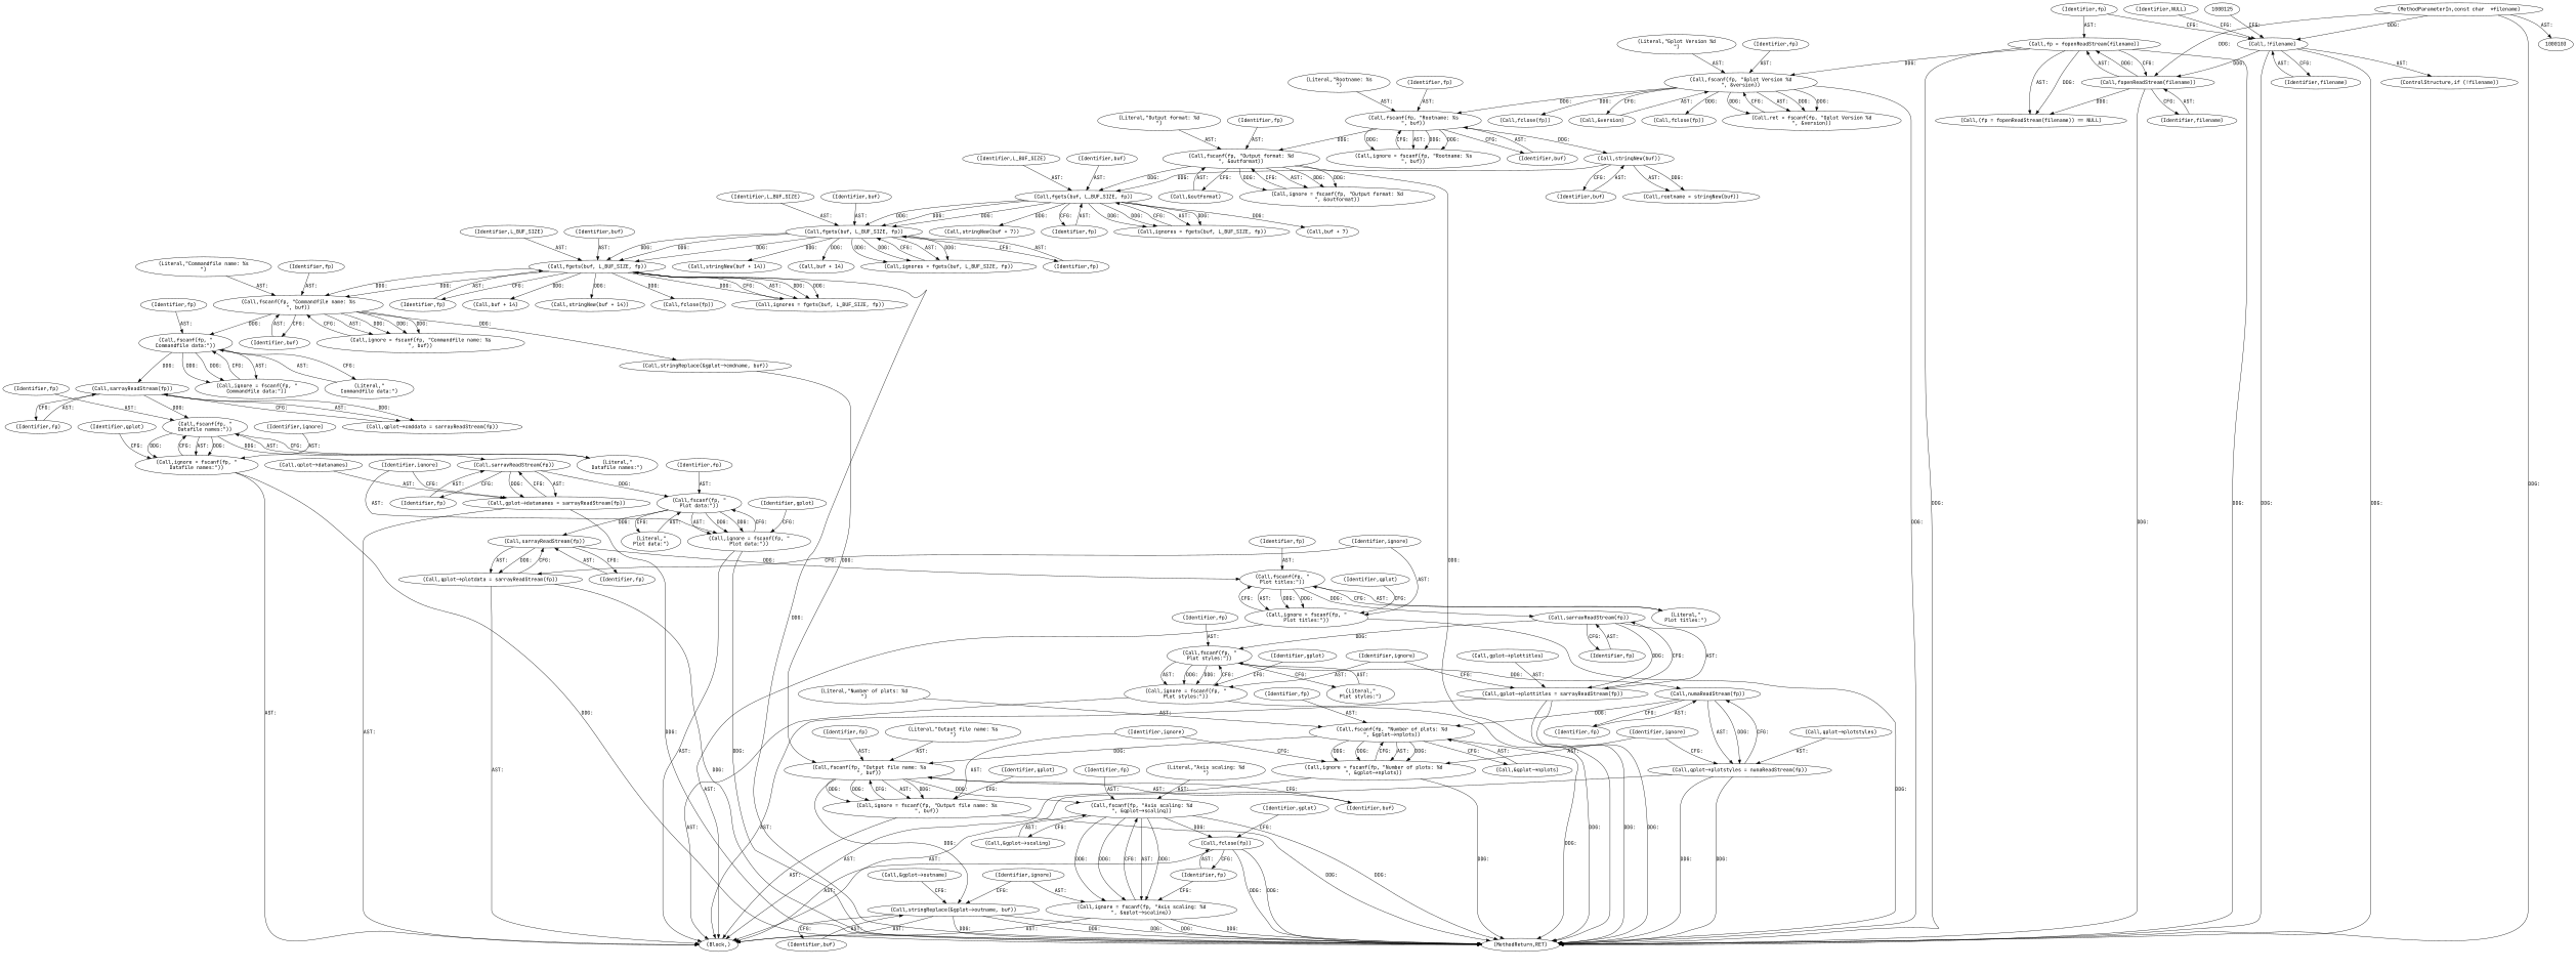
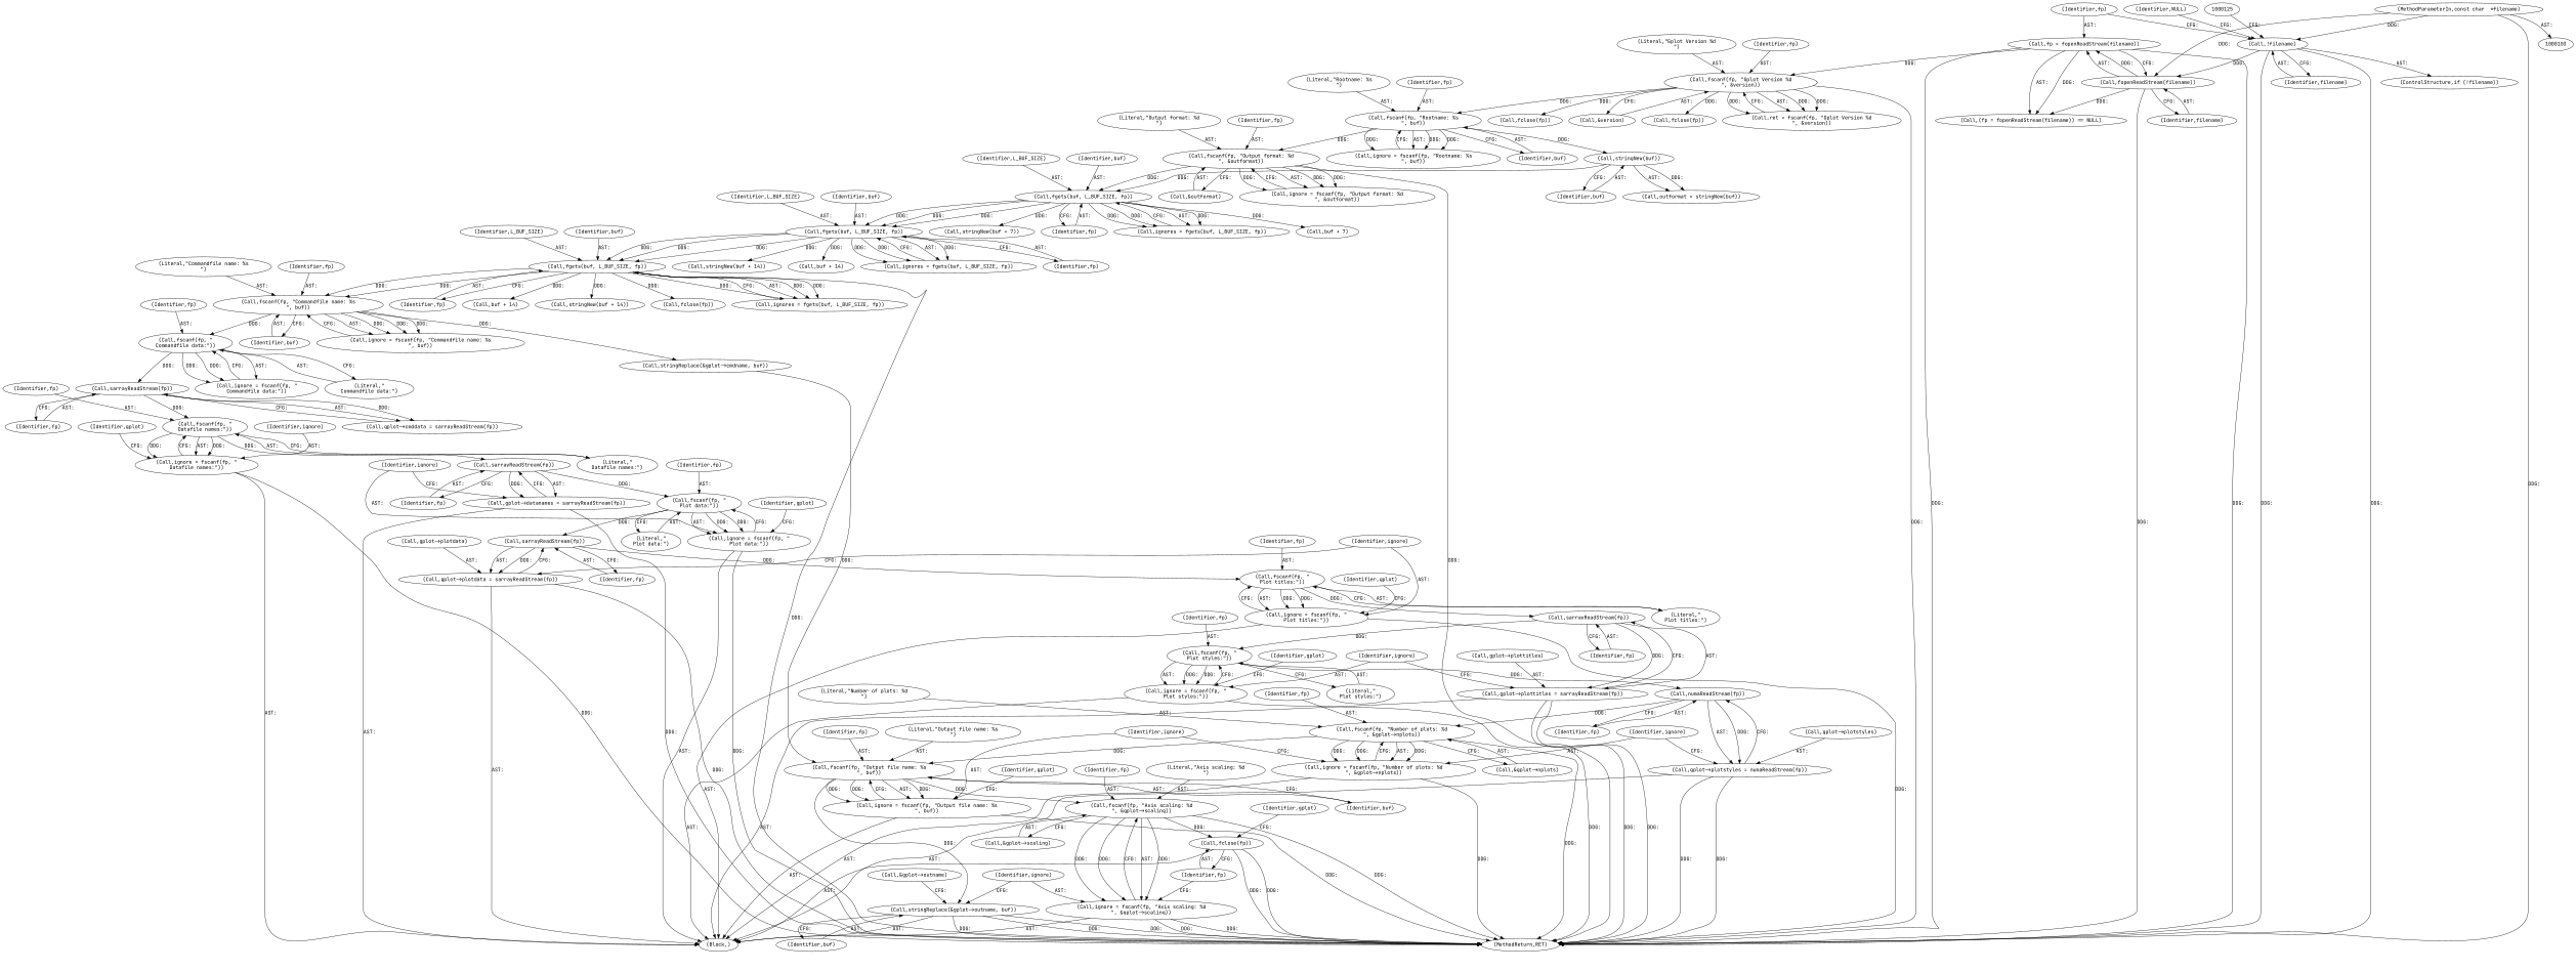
  digraph {
    fontname="JetBrains Mono"
    node [fontname="JetBrains Mono"]
    edge [fontname="JetBrains Mono"]
    n1 [label="(Call,fscanf(fp, \"\nDatafile names:\"))"]
    n2 [label="(Call,ignore = fscanf(fp, \"\nDatafile names:\"))"]
    n3 [label="(Call,sarrayReadStream(fp))"]
    n4 [label="(Literal,\"\nDatafile names:\")"]
    n5 [label="(MethodReturn,RET)"]
    n6 [label="(Block,)"]
    n7 [label="(Call,gplot->datanames = sarrayReadStream(fp))"]
    n8 [label="(Call,fscanf(fp, \"\nPlot data:\"))"]
    n9 [label="(Identifier,fp)"]
    n10 [label="(Call,sarrayReadStream(fp))"]
    n11 [label="(Identifier,fp)"]
    n12 [label="(Call,gplot->cmddata = sarrayReadStream(fp))"]
    n13 [label="(Call,fscanf(fp, \"\nCommandfile data:\"))"]
    n14 [label="(Call,ignore = fscanf(fp, \"\nCommandfile data:\"))"]
    n15 [label="(Literal,\"\nCommandfile data:\")"]
    n16 [label="(Call,fscanf(fp, \"Commandfile name: %s\n\", buf))"]
    n17 [label="(Call,stringReplace(&gplot->cmdname, buf))"]
    n18 [label="(Identifier,buf)"]
    n19 [label="(Call,ignore = fscanf(fp, \"Commandfile name: %s\n\", buf))"]
    n20 [label="(Call,fscanf(fp, \"Output file name: %s\n\", buf))"]
    n21 [label="(Call,fgets(buf, L_BUF_SIZE, fp))"]
    n22 [label="(Identifier,fp)"]
    n23 [label="(Call,buf + 14)"]
    n24 [label="(Call,stringNew(buf + 14))"]
    n25 [label="(Call,fclose(fp))"]
    n26 [label="(Call,ignores = fgets(buf, L_BUF_SIZE, fp))"]
    n27 [label="(Call,fgets(buf, L_BUF_SIZE, fp))"]
    n28 [label="(Call,stringNew(buf + 14))"]
    n29 [label="(Call,buf + 14)"]
    n30 [label="(Call,ignores = fgets(buf, L_BUF_SIZE, fp))"]
    n31 [label="(Identifier,fp)"]
    n32 [label="(Call,fgets(buf, L_BUF_SIZE, fp))"]
    n33 [label="(Call,stringNew(buf + 7))"]
    n34 [label="(Identifier,fp)"]
    n35 [label="(Call,ignores = fgets(buf, L_BUF_SIZE, fp))"]
    n36 [label="(Call,buf + 7)"]
    n37 [label="(Call,stringNew(buf))"]
    n38 [label="(Identifier,buf)"]
-   n39 [label="(Call,rootname = stringNew(buf))"]
+   n39 [label="(Call,outformat = stringNew(buf))"]
    n40 [label="(Call,fscanf(fp, \"Rootname: %s\n\", buf))"]
    n41 [label="(Call,fscanf(fp, \"Output format: %d\n\", &outformat))"]
    n42 [label="(Call,ignore = fscanf(fp, \"Rootname: %s\n\", buf))"]
    n43 [label="(Identifier,buf)"]
    n44 [label="(Call,&outformat)"]
    n45 [label="(Call,ignore = fscanf(fp, \"Output format: %d\n\", &outformat))"]
    n46 [label="(Call,fscanf(fp, \"Gplot Version %d\n\", &version))"]
    n47 [label="(Call,ret = fscanf(fp, \"Gplot Version %d\n\", &version))"]
    n48 [label="(Call,fclose(fp))"]
    n49 [label="(Call,&version)"]
    n50 [label="(Call,fclose(fp))"]
    n51 [label="(Call,fp = fopenReadStream(filename))"]
    n52 [label="(Call,fopenReadStream(filename))"]
    n53 [label="(Call,(fp = fopenReadStream(filename)) == NULL)"]
    n54 [label="(Identifier,filename)"]
    n55 [label="(Call,!filename)"]
    n56 [label="(ControlStructure,if (!filename))"]
    n57 [label="(Identifier,filename)"]
    n58 [label="(MethodParameterIn,const char  *filename)"]
    1000103
    n60 [label="(Call,ignore = fscanf(fp, \"\nPlot data:\"))"]
    n61 [label="(Call,sarrayReadStream(fp))"]
    n62 [label="(Literal,\"\nPlot data:\")"]
    n63 [label="(Call,gplot->plotdata = sarrayReadStream(fp))"]
    n64 [label="(Call,fscanf(fp, \"\nPlot titles:\"))"]
    n65 [label="(Identifier,fp)"]
    n66 [label="(Call,ignore = fscanf(fp, \"\nPlot titles:\"))"]
    n67 [label="(Call,sarrayReadStream(fp))"]
    n68 [label="(Literal,\"\nPlot titles:\")"]
    n69 [label="(Call,gplot->plottitles = sarrayReadStream(fp))"]
    n70 [label="(Call,fscanf(fp, \"\nPlot styles:\"))"]
    n71 [label="(Identifier,fp)"]
    n72 [label="(Call,ignore = fscanf(fp, \"\nPlot styles:\"))"]
    n73 [label="(Call,numaReadStream(fp))"]
    n74 [label="(Literal,\"\nPlot styles:\")"]
    n75 [label="(Call,gplot->plotstyles = numaReadStream(fp))"]
    n76 [label="(Call,fscanf(fp, \"Number of plots: %d\n\", &gplot->nplots))"]
    n77 [label="(Identifier,fp)"]
    n78 [label="(Call,ignore = fscanf(fp, \"Number of plots: %d\n\", &gplot->nplots))"]
    n79 [label="(Call,&gplot->nplots)"]
    n80 [label="(Call,ignore = fscanf(fp, \"Output file name: %s\n\", buf))"]
    n81 [label="(Call,stringReplace(&gplot->outname, buf))"]
    n82 [label="(Call,fscanf(fp, \"Axis scaling: %d\n\", &gplot->scaling))"]
    n83 [label="(Identifier,buf)"]
    n84 [label="(Identifier,buf)"]
    n85 [label="(Call,ignore = fscanf(fp, \"Axis scaling: %d\n\", &gplot->scaling))"]
    n86 [label="(Call,fclose(fp))"]
    n87 [label="(Call,&gplot->scaling)"]
    n88 [label="(Identifier,fp)"]
    n89 [label="(Identifier,fp)"]
    n90 [label="(Identifier,ignore)"]
    n91 [label="(Identifier,ignore)"]
    n92 [label="(Identifier,fp)"]
    n93 [label="(Literal,\"Rootname: %s\n\")"]
    n94 [label="(Identifier,gplot)"]
    n95 [label="(Identifier,fp)"]
-   n96 [label="(Call,gplot->datanames)"]
    n97 [label="(Identifier,buf)"]
    n98 [label="(Call,gplot->plottitles)"]
    n99 [label="(Identifier,fp)"]
    n100 [label="(Literal,\"Number of plots: %d\n\")"]
    n101 [label="(Identifier,gplot)"]
    n102 [label="(Identifier,ignore)"]
    n103 [label="(Identifier,ignore)"]
    n104 [label="(Literal,\"Gplot Version %d\n\")"]
+   n105 [label="(Call,gplot->plotdata)"]
    n106 [label="(Identifier,ignore)"]
    n107 [label="(Call,&gplot->outname)"]
    n108 [label="(Identifier,L_BUF_SIZE)"]
    n109 [label="(Literal,\"Commandfile name: %s\n\")"]
    n110 [label="(Identifier,fp)"]
    n111 [label="(Identifier,L_BUF_SIZE)"]
    n112 [label="(Identifier,gplot)"]
    n113 [label="(Identifier,fp)"]
    n114 [label="(Identifier,fp)"]
    n115 [label="(Literal,\"Output format: %d\n\")"]
    n116 [label="(Identifier,fp)"]
    n117 [label="(Identifier,fp)"]
    n118 [label="(Identifier,ignore)"]
    n119 [label="(Identifier,buf)"]
    n120 [label="(Call,gplot->plotstyles)"]
    n121 [label="(Identifier,L_BUF_SIZE)"]
    n122 [label="(Identifier,fp)"]
    n123 [label="(Identifier,fp)"]
    n124 [label="(Literal,\"Output file name: %s\n\")"]
    n125 [label="(Identifier,fp)"]
    n126 [label="(Identifier,buf)"]
    n127 [label="(Identifier,gplot)"]
    n128 [label="(Literal,\"Axis scaling: %d\n\")"]
    n129 [label="(Identifier,ignore)"]
    n130 [label="(Identifier,fp)"]
    n131 [label="(Identifier,gplot)"]
    n132 [label="(Identifier,gplot)"]
    n133 [label="(Identifier,NULL)"]
    1000125
    n1 -> n2 [label="AST: "]
    n1 -> n2 [label="DDG: "]
    n1 -> n2 [label="DDG: "]
    n1 -> n3 [label="DDG: "]
    n1 -> n4 [label="CFG: "]
    n2 -> n1 [label="CFG: "]
    n2 -> n5 [label="DDG: "]
    n2 -> n6 [label="AST: "]
    n3 -> n7 [label="AST: "]
    n3 -> n7 [label="DDG: "]
    n3 -> n8 [label="DDG: "]
    n3 -> n9 [label="CFG: "]
    n4 -> n1 [label="AST: "]
    n7 -> n3 [label="CFG: "]
    n7 -> n5 [label="DDG: "]
    n7 -> n6 [label="AST: "]
    n8 -> n60 [label="AST: "]
    n8 -> n60 [label="DDG: "]
    n8 -> n60 [label="DDG: "]
    n8 -> n61 [label="DDG: "]
    n8 -> n62 [label="CFG: "]
    n9 -> n3 [label="AST: "]
    n10 -> n1 [label="DDG: "]
    n10 -> n11 [label="CFG: "]
    n10 -> n12 [label="AST: "]
    n10 -> n12 [label="DDG: "]
    n11 -> n10 [label="AST: "]
    n12 -> n10 [label="CFG: "]
    n13 -> n10 [label="DDG: "]
    n13 -> n14 [label="AST: "]
    n13 -> n14 [label="DDG: "]
    n13 -> n14 [label="DDG: "]
    n13 -> n15 [label="CFG: "]
    n14 -> n13 [label="CFG: "]
    n15 -> n13 [label="AST: "]
    n16 -> n13 [label="DDG: "]
    n16 -> n17 [label="DDG: "]
    n16 -> n18 [label="CFG: "]
    n16 -> n19 [label="AST: "]
    n16 -> n19 [label="DDG: "]
    n16 -> n19 [label="DDG: "]
    n16 -> n19 [label="DDG: "]
    n17 -> n20 [label="DDG: "]
    n18 -> n16 [label="AST: "]
    n19 -> n16 [label="CFG: "]
    n20 -> n80 [label="AST: "]
    n20 -> n80 [label="DDG: "]
    n20 -> n80 [label="DDG: "]
    n20 -> n80 [label="DDG: "]
    n20 -> n81 [label="DDG: "]
    n20 -> n82 [label="DDG: "]
    n20 -> n83 [label="CFG: "]
    n21 -> n5 [label="DDG: "]
    n21 -> n16 [label="DDG: "]
    n21 -> n16 [label="DDG: "]
    n21 -> n22 [label="CFG: "]
    n21 -> n23 [label="DDG: "]
    n21 -> n24 [label="DDG: "]
    n21 -> n25 [label="DDG: "]
    n21 -> n26 [label="AST: "]
    n21 -> n26 [label="DDG: "]
    n21 -> n26 [label="DDG: "]
    n21 -> n26 [label="DDG: "]
    n22 -> n21 [label="AST: "]
    n26 -> n21 [label="CFG: "]
    n27 -> n21 [label="DDG: "]
    n27 -> n21 [label="DDG: "]
    n27 -> n21 [label="DDG: "]
    n27 -> n28 [label="DDG: "]
    n27 -> n29 [label="DDG: "]
    n27 -> n30 [label="AST: "]
    n27 -> n30 [label="DDG: "]
    n27 -> n30 [label="DDG: "]
    n27 -> n30 [label="DDG: "]
    n27 -> n31 [label="CFG: "]
    n30 -> n27 [label="CFG: "]
    n31 -> n27 [label="AST: "]
    n32 -> n27 [label="DDG: "]
    n32 -> n27 [label="DDG: "]
    n32 -> n27 [label="DDG: "]
    n32 -> n33 [label="DDG: "]
    n32 -> n34 [label="CFG: "]
    n32 -> n35 [label="AST: "]
    n32 -> n35 [label="DDG: "]
    n32 -> n35 [label="DDG: "]
    n32 -> n35 [label="DDG: "]
    n32 -> n36 [label="DDG: "]
    n34 -> n32 [label="AST: "]
    n35 -> n32 [label="CFG: "]
    n37 -> n32 [label="DDG: "]
    n37 -> n38 [label="CFG: "]
    n37 -> n39 [label="AST: "]
    n37 -> n39 [label="DDG: "]
    n38 -> n37 [label="AST: "]
    n40 -> n37 [label="DDG: "]
    n40 -> n41 [label="DDG: "]
    n40 -> n42 [label="AST: "]
    n40 -> n42 [label="DDG: "]
    n40 -> n42 [label="DDG: "]
    n40 -> n42 [label="DDG: "]
    n40 -> n43 [label="CFG: "]
    n41 -> n5 [label="DDG: "]
    n41 -> n32 [label="DDG: "]
    n41 -> n44 [label="CFG: "]
    n41 -> n45 [label="AST: "]
    n41 -> n45 [label="DDG: "]
    n41 -> n45 [label="DDG: "]
    n41 -> n45 [label="DDG: "]
    n42 -> n40 [label="CFG: "]
    n43 -> n40 [label="AST: "]
    n44 -> n41 [label="AST: "]
    n45 -> n41 [label="CFG: "]
    n46 -> n5 [label="DDG: "]
    n46 -> n40 [label="DDG: "]
    n46 -> n47 [label="AST: "]
    n46 -> n47 [label="DDG: "]
    n46 -> n47 [label="DDG: "]
    n46 -> n47 [label="DDG: "]
    n46 -> n48 [label="DDG: "]
    n46 -> n49 [label="CFG: "]
    n46 -> n50 [label="DDG: "]
    n47 -> n46 [label="CFG: "]
    n49 -> n46 [label="AST: "]
    n51 -> n5 [label="DDG: "]
    n51 -> n5 [label="DDG: "]
    n51 -> n46 [label="DDG: "]
    n51 -> n52 [label="CFG: "]
    n51 -> n53 [label="AST: "]
    n51 -> n53 [label="DDG: "]
    n52 -> n5 [label="DDG: "]
    n52 -> n51 [label="AST: "]
    n52 -> n51 [label="DDG: "]
    n52 -> n53 [label="DDG: "]
    n52 -> n54 [label="CFG: "]
    n54 -> n52 [label="AST: "]
    n55 -> n5 [label="DDG: "]
    n55 -> n5 [label="DDG: "]
    n55 -> n52 [label="DDG: "]
    n55 -> n56 [label="AST: "]
    n55 -> n57 [label="CFG: "]
    n57 -> n55 [label="AST: "]
    n58 -> n5 [label="DDG: "]
    n58 -> n52 [label="DDG: "]
    n58 -> n55 [label="DDG: "]
    n58 -> 1000103 [label="AST: "]
    n60 -> n5 [label="DDG: "]
    n60 -> n6 [label="AST: "]
    n60 -> n8 [label="CFG: "]
    n61 -> n63 [label="AST: "]
    n61 -> n63 [label="DDG: "]
    n61 -> n64 [label="DDG: "]
    n61 -> n65 [label="CFG: "]
    n62 -> n8 [label="AST: "]
    n63 -> n5 [label="DDG: "]
    n63 -> n6 [label="AST: "]
    n63 -> n61 [label="CFG: "]
    n64 -> n66 [label="AST: "]
    n64 -> n66 [label="DDG: "]
    n64 -> n66 [label="DDG: "]
    n64 -> n67 [label="DDG: "]
    n64 -> n68 [label="CFG: "]
    n65 -> n61 [label="AST: "]
    n66 -> n5 [label="DDG: "]
    n66 -> n6 [label="AST: "]
    n66 -> n64 [label="CFG: "]
    n67 -> n69 [label="AST: "]
    n67 -> n69 [label="DDG: "]
    n67 -> n70 [label="DDG: "]
    n67 -> n71 [label="CFG: "]
    n68 -> n64 [label="AST: "]
    n69 -> n5 [label="DDG: "]
    n69 -> n5 [label="DDG: "]
    n69 -> n6 [label="AST: "]
    n69 -> n67 [label="CFG: "]
    n70 -> n72 [label="AST: "]
    n70 -> n72 [label="DDG: "]
    n70 -> n72 [label="DDG: "]
    n70 -> n73 [label="DDG: "]
    n70 -> n74 [label="CFG: "]
    n71 -> n67 [label="AST: "]
    n72 -> n5 [label="DDG: "]
    n72 -> n6 [label="AST: "]
    n72 -> n70 [label="CFG: "]
    n73 -> n75 [label="AST: "]
    n73 -> n75 [label="DDG: "]
    n73 -> n76 [label="DDG: "]
    n73 -> n77 [label="CFG: "]
    n74 -> n70 [label="AST: "]
    n75 -> n5 [label="DDG: "]
    n75 -> n5 [label="DDG: "]
    n75 -> n6 [label="AST: "]
    n75 -> n73 [label="CFG: "]
    n76 -> n5 [label="DDG: "]
    n76 -> n20 [label="DDG: "]
    n76 -> n78 [label="AST: "]
    n76 -> n78 [label="DDG: "]
    n76 -> n78 [label="DDG: "]
    n76 -> n78 [label="DDG: "]
    n76 -> n79 [label="CFG: "]
    n77 -> n73 [label="AST: "]
    n78 -> n5 [label="DDG: "]
    n78 -> n6 [label="AST: "]
    n78 -> n76 [label="CFG: "]
    n79 -> n76 [label="AST: "]
    n80 -> n5 [label="DDG: "]
    n80 -> n6 [label="AST: "]
    n80 -> n20 [label="CFG: "]
    n81 -> n5 [label="DDG: "]
    n81 -> n5 [label="DDG: "]
    n81 -> n5 [label="DDG: "]
    n81 -> n6 [label="AST: "]
    n81 -> n84 [label="CFG: "]
    n82 -> n5 [label="DDG: "]
    n82 -> n85 [label="AST: "]
    n82 -> n85 [label="DDG: "]
    n82 -> n85 [label="DDG: "]
    n82 -> n85 [label="DDG: "]
    n82 -> n86 [label="DDG: "]
    n82 -> n87 [label="CFG: "]
    n83 -> n20 [label="AST: "]
    n84 -> n81 [label="AST: "]
    n85 -> n5 [label="DDG: "]
    n85 -> n5 [label="DDG: "]
    n85 -> n6 [label="AST: "]
    n85 -> n82 [label="CFG: "]
    n86 -> n5 [label="DDG: "]
    n86 -> n5 [label="DDG: "]
    n86 -> n6 [label="AST: "]
    n86 -> n88 [label="CFG: "]
    n87 -> n82 [label="AST: "]
    n88 -> n85 [label="CFG: "]
    n88 -> n86 [label="AST: "]
    n89 -> n51 [label="AST: "]
    n89 -> n55 [label="CFG: "]
    n90 -> n69 [label="CFG: "]
    n90 -> n72 [label="AST: "]
    n91 -> n81 [label="CFG: "]
    n91 -> n85 [label="AST: "]
    n92 -> n70 [label="AST: "]
    n93 -> n40 [label="AST: "]
    n94 -> n66 [label="CFG: "]
    n95 -> n13 [label="AST: "]
-   n96 -> n7 [label="AST: "]
    n97 -> n32 [label="AST: "]
    n98 -> n69 [label="AST: "]
    n99 -> n1 [label="AST: "]
    n100 -> n76 [label="AST: "]
    n101 -> n86 [label="CFG: "]
    n102 -> n7 [label="CFG: "]
    n102 -> n60 [label="AST: "]
    n103 -> n78 [label="CFG: "]
    n103 -> n80 [label="AST: "]
    n104 -> n46 [label="AST: "]
+   n105 -> n63 [label="AST: "]
    n106 -> n2 [label="AST: "]
    n107 -> n81 [label="CFG: "]
    n108 -> n32 [label="AST: "]
    n109 -> n16 [label="AST: "]
    n110 -> n76 [label="AST: "]
    n111 -> n21 [label="AST: "]
    n112 -> n60 [label="CFG: "]
    n113 -> n82 [label="AST: "]
    n114 -> n46 [label="AST: "]
    n115 -> n41 [label="AST: "]
    n116 -> n8 [label="AST: "]
    n117 -> n41 [label="AST: "]
    n118 -> n75 [label="CFG: "]
    n118 -> n78 [label="AST: "]
    n119 -> n21 [label="AST: "]
    n120 -> n75 [label="AST: "]
    n121 -> n27 [label="AST: "]
    n122 -> n16 [label="AST: "]
    n123 -> n20 [label="AST: "]
    n124 -> n20 [label="AST: "]
    n125 -> n40 [label="AST: "]
    n126 -> n27 [label="AST: "]
    n127 -> n80 [label="CFG: "]
    n128 -> n82 [label="AST: "]
    n129 -> n63 [label="CFG: "]
    n129 -> n66 [label="AST: "]
    n130 -> n64 [label="AST: "]
    n131 -> n72 [label="CFG: "]
    n132 -> n2 [label="CFG: "]
    n133 -> n55 [label="CFG: "]
    1000125 -> n55 [label="CFG: "]
  }
